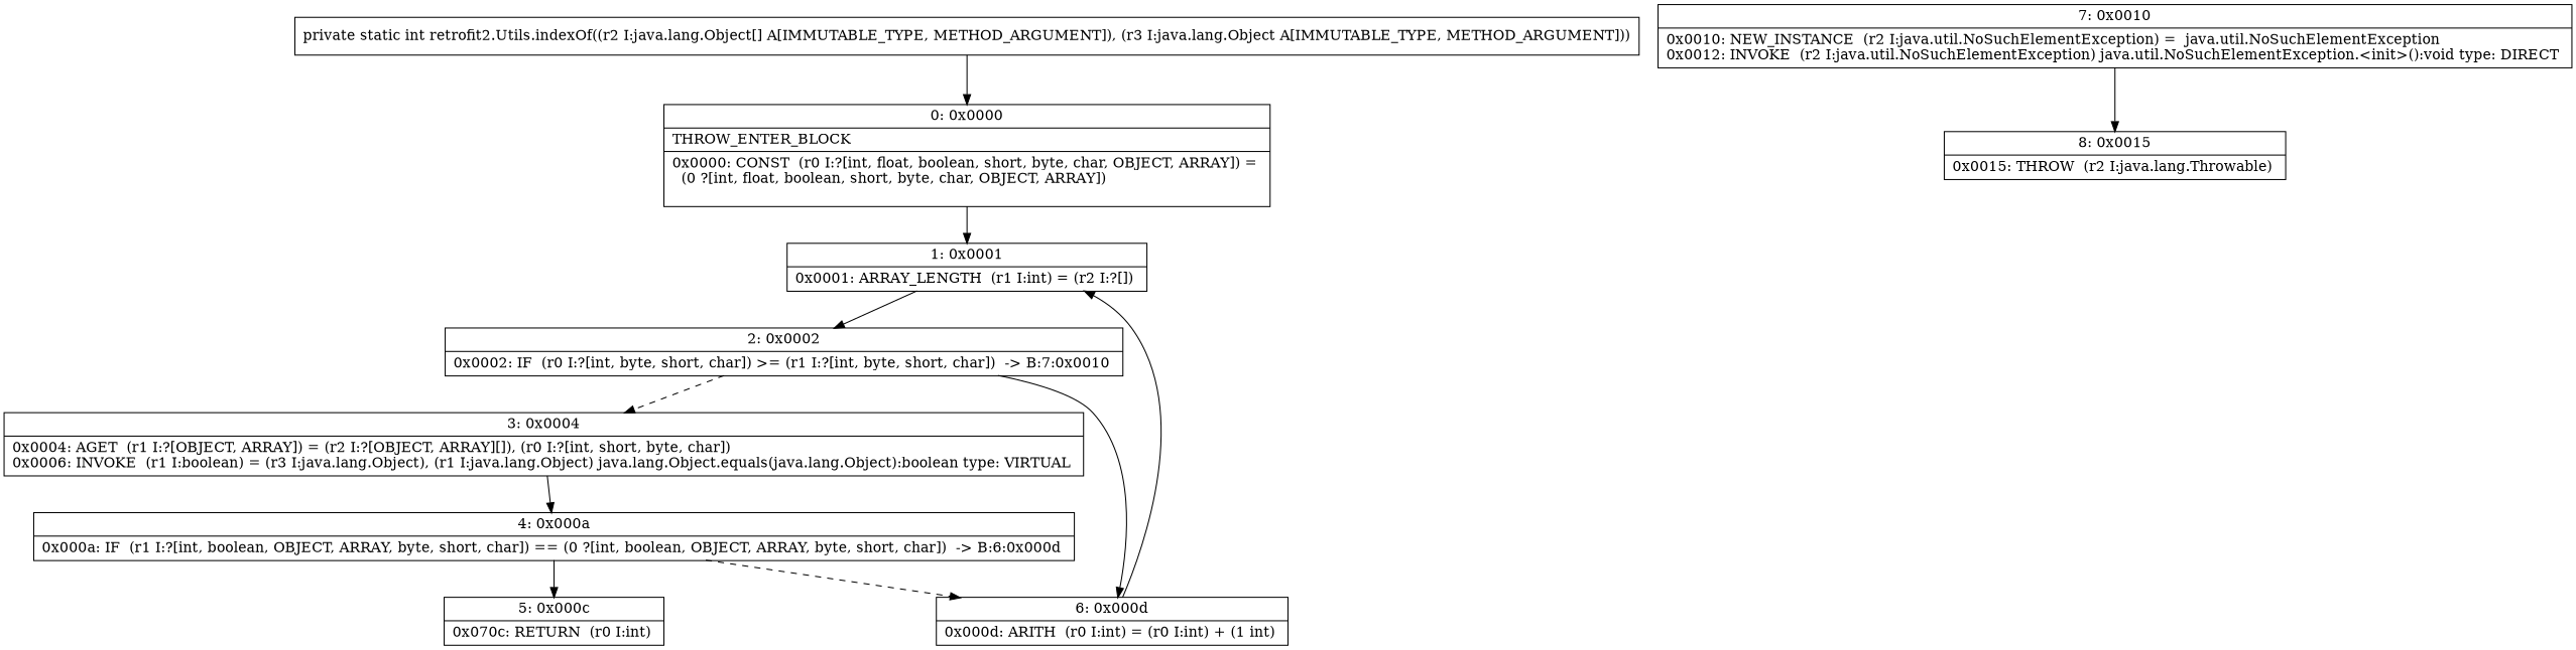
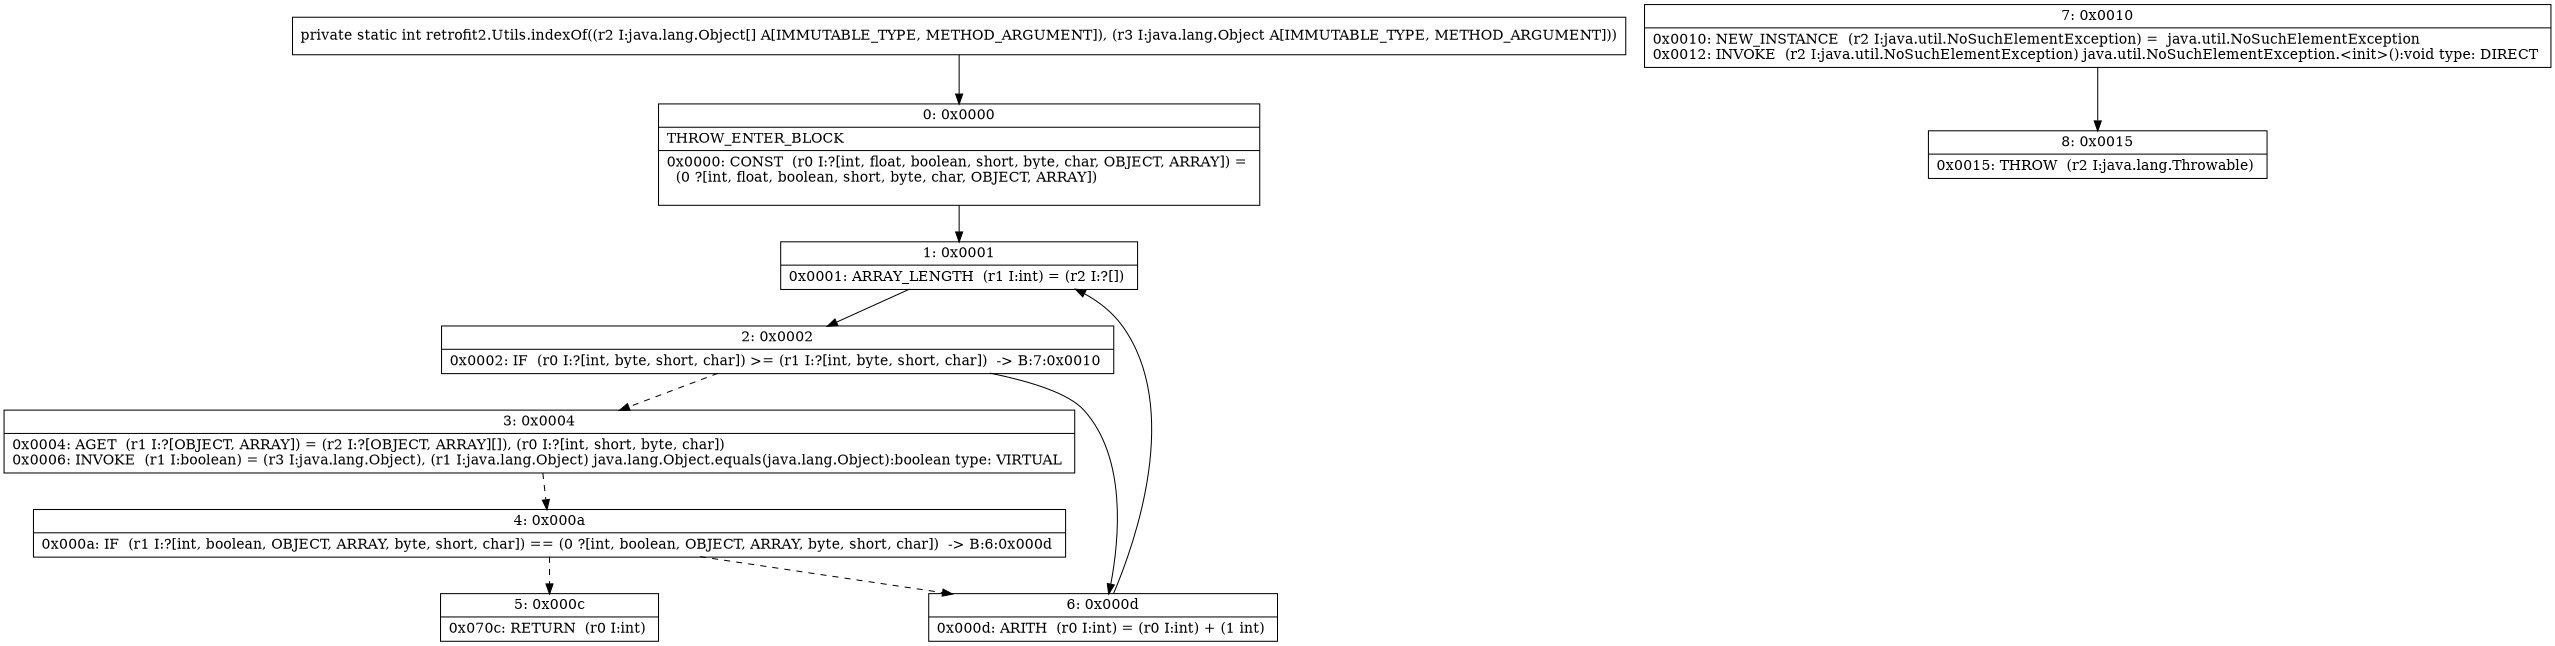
  digraph {
    node [shape=record]
    n1 [label="{0\:\ 0x0000|THROW_ENTER_BLOCK\l|0x0000: CONST  (r0 I:?[int, float, boolean, short, byte, char, OBJECT, ARRAY]) = \l  (0 ?[int, float, boolean, short, byte, char, OBJECT, ARRAY])\l \l}"]
    n2 [label="{1\:\ 0x0001|0x0001: ARRAY_LENGTH  (r1 I:int) = (r2 I:?[]) \l}"]
    n3 [label="{2\:\ 0x0002|0x0002: IF  (r0 I:?[int, byte, short, char]) \>= (r1 I:?[int, byte, short, char])  \-\> B:7:0x0010 \l}"]
    n4 [label="{3\:\ 0x0004|0x0004: AGET  (r1 I:?[OBJECT, ARRAY]) = (r2 I:?[OBJECT, ARRAY][]), (r0 I:?[int, short, byte, char]) \l0x0006: INVOKE  (r1 I:boolean) = (r3 I:java.lang.Object), (r1 I:java.lang.Object) java.lang.Object.equals(java.lang.Object):boolean type: VIRTUAL \l}"]
    n5 [label="{6\:\ 0x000d|0x000d: ARITH  (r0 I:int) = (r0 I:int) + (1 int) \l}"]
    n6 [label="{4\:\ 0x000a|0x000a: IF  (r1 I:?[int, boolean, OBJECT, ARRAY, byte, short, char]) == (0 ?[int, boolean, OBJECT, ARRAY, byte, short, char])  \-\> B:6:0x000d \l}"]
    n7 [label="{7\:\ 0x0010|0x0010: NEW_INSTANCE  (r2 I:java.util.NoSuchElementException) =  java.util.NoSuchElementException \l0x0012: INVOKE  (r2 I:java.util.NoSuchElementException) java.util.NoSuchElementException.\<init\>():void type: DIRECT \l}"]
    n8 [label="{8\:\ 0x0015|0x0015: THROW  (r2 I:java.lang.Throwable) \l}"]
    n9 [label="{5\:\ 0x000c|0x070c: RETURN  (r0 I:int) \l}"]
    n10 [label="{private static int retrofit2.Utils.indexOf((r2 I:java.lang.Object[] A[IMMUTABLE_TYPE, METHOD_ARGUMENT]), (r3 I:java.lang.Object A[IMMUTABLE_TYPE, METHOD_ARGUMENT])) }"]
    n1 -> n2
    n2 -> n3
    n3 -> n4 [style=dashed]
    n3 -> n5
-   n4 -> n6
+   n4 -> n6 [style=dashed]
    n5 -> n2
    n6 -> n5 [style=dashed]
-   n6 -> n9 [style=solid]
+   n6 -> n9 [style=dashed]
    n7 -> n8
    n10 -> n1
  }
